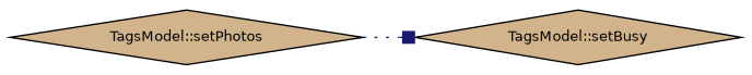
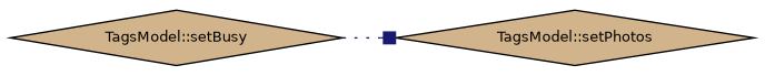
  digraph {
    rankdir=LR
    node [color=black fillcolor=tan fontname=Helvetica fontsize=10 shape=diamond style=filled]
    n1 [fontcolor=black height=0.2 label="TagsModel::setPhotos" width=0.4]
    n2 [height=0.2 label="TagsModel::setBusy" width=0.4]
-   n1 -> n2 [color=midnightblue fontname=Helvetica fontsize=10 labelfontname=Helvetica labelfontsize=10 style=dotted arrowhead=box]
+   n2 -> n1 [color=midnightblue fontname=Helvetica fontsize=10 labelfontname=Helvetica labelfontsize=10 style=dotted arrowhead=box]
  }
